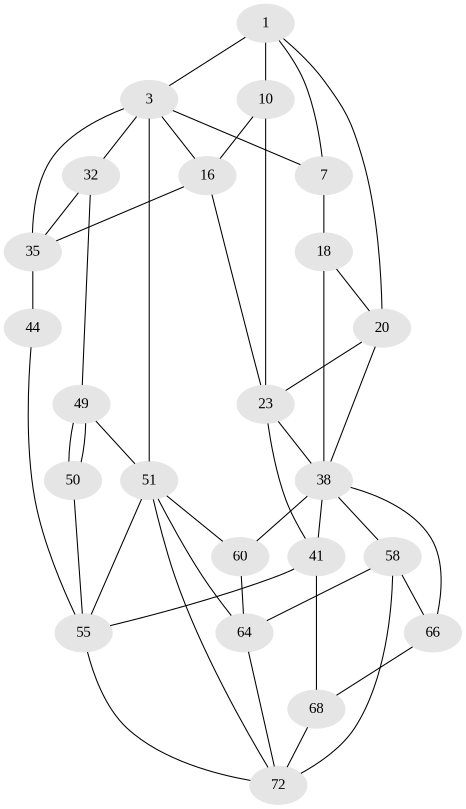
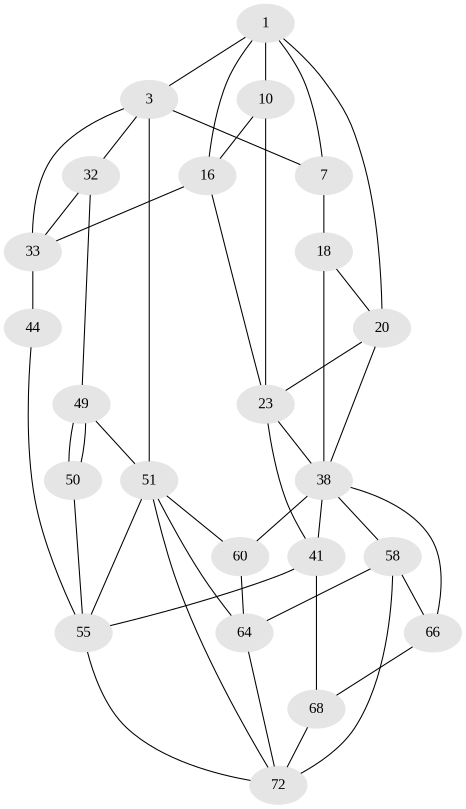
  graph {
    fontname="Liberation Serif"
    node [color=gray90 fontname="Liberation Serif" style=filled]
    edge [fontname="Liberation Serif"]
    1 [super="+2+8"]
    3 [super="+14+4"]
    7 [super="+9"]
    10 [super="+11+17"]
    20 [super="+21"]
    16 [super="+28"]
    32 [super="+40+33"]
-   35 [super="+36+46"]
+   35 [super="+36+46" label=33]
    51 [super="+65+52"]
    18 [super="+19"]
    23 [super="+24"]
    38 [super="+43+39"]
    49
    44 [super="+47"]
    60 [super="+61"]
    55 [super="+75+56"]
    64 [super="+78"]
    72 [super="+79+73"]
    41 [super="+42+45"]
    58 [super="+62"]
    66
    68 [super="+69"]
    50
    1 -- 3
    1 -- 7
    1 -- 10 [weight=2]
    1 -- 20
    3 -- 7
-   3 -- 16
+   1 -- 16
    3 -- 32 [weight=2]
    3 -- 35
    3 -- 51 [weight=2]
    7 -- 18
    10 -- 16
    10 -- 23 [weight=3]
    20 -- 23
    20 -- 38
    16 -- 35
    16 -- 23
    32 -- 35
    32 -- 49
    35 -- 44 [weight=2]
    51 -- 60
    51 -- 55 [weight=2]
    51 -- 64
    51 -- 72
    18 -- 20
    18 -- 38
    23 -- 38
    23 -- 41
    38 -- 60 [weight=2]
    38 -- 41
    38 -- 58 [weight=2]
    38 -- 66
    49 -- 51
    49 -- 50
    49 -- 50
    44 -- 55
    60 -- 64
    55 -- 72
    64 -- 72
    41 -- 55
    41 -- 68 [weight=2]
    58 -- 64
    58 -- 72 [weight=2]
    58 -- 66
    66 -- 68
    68 -- 72
    50 -- 55
  }
